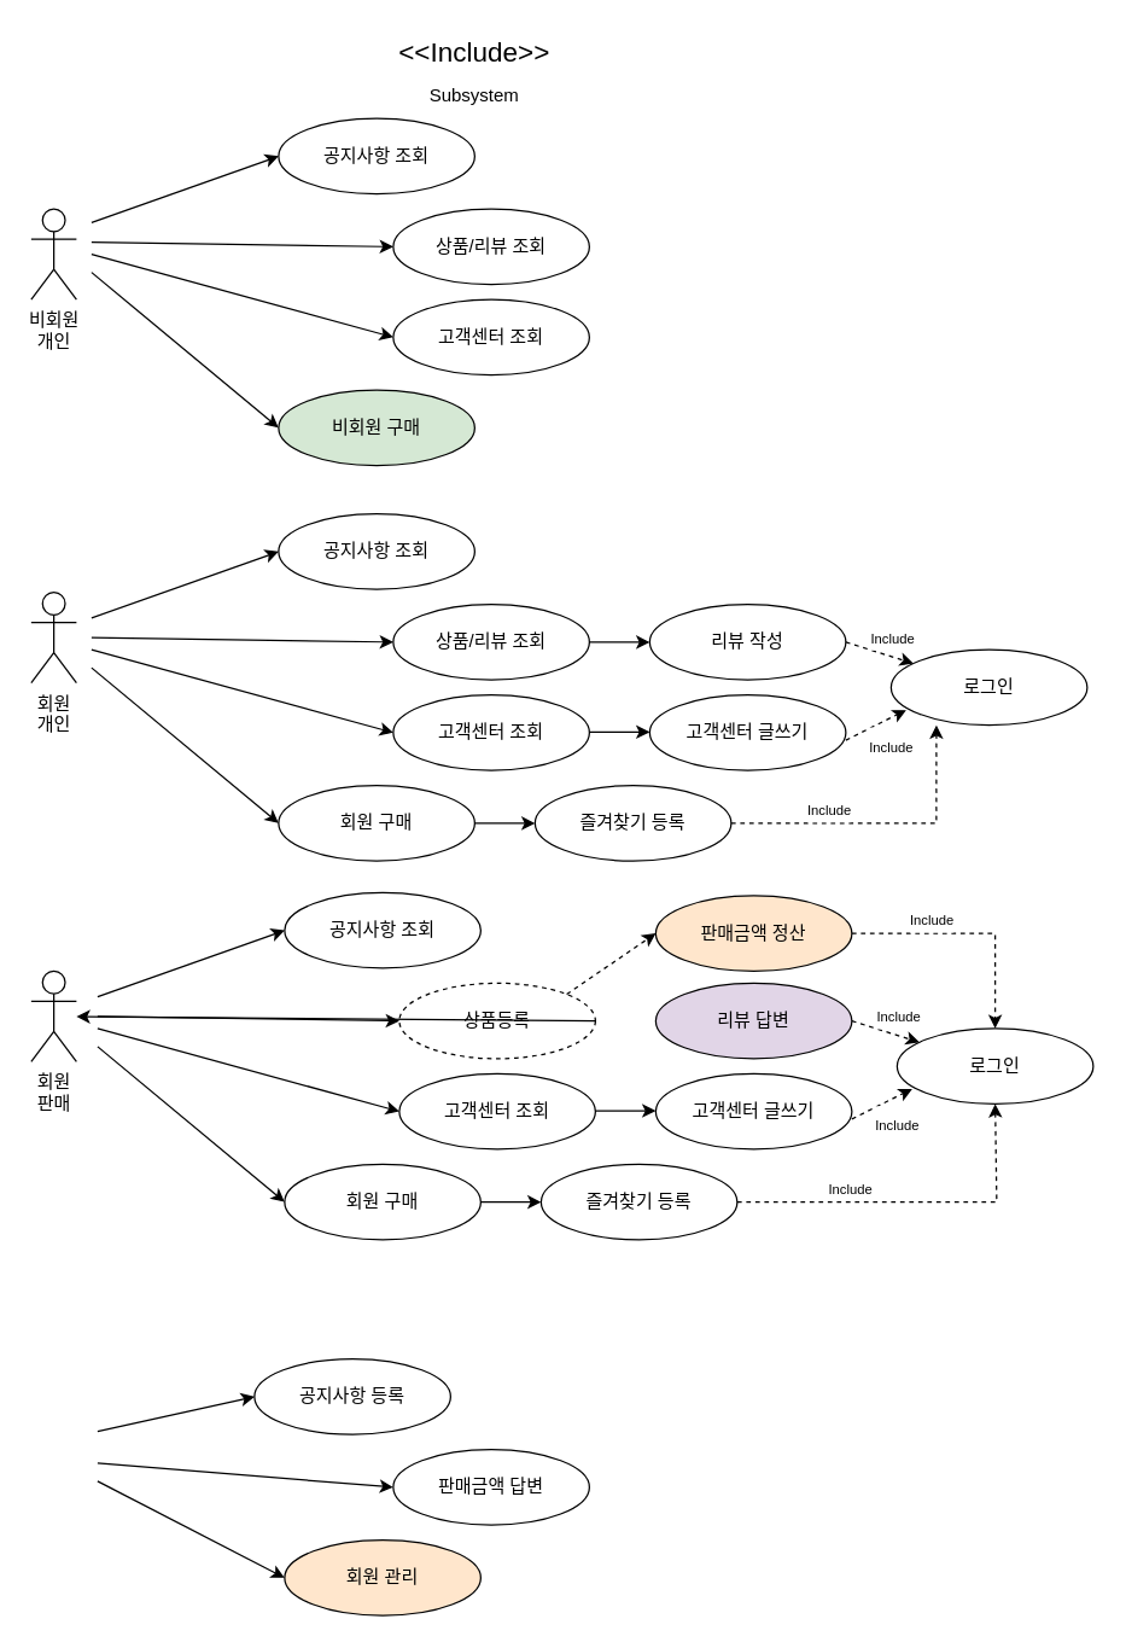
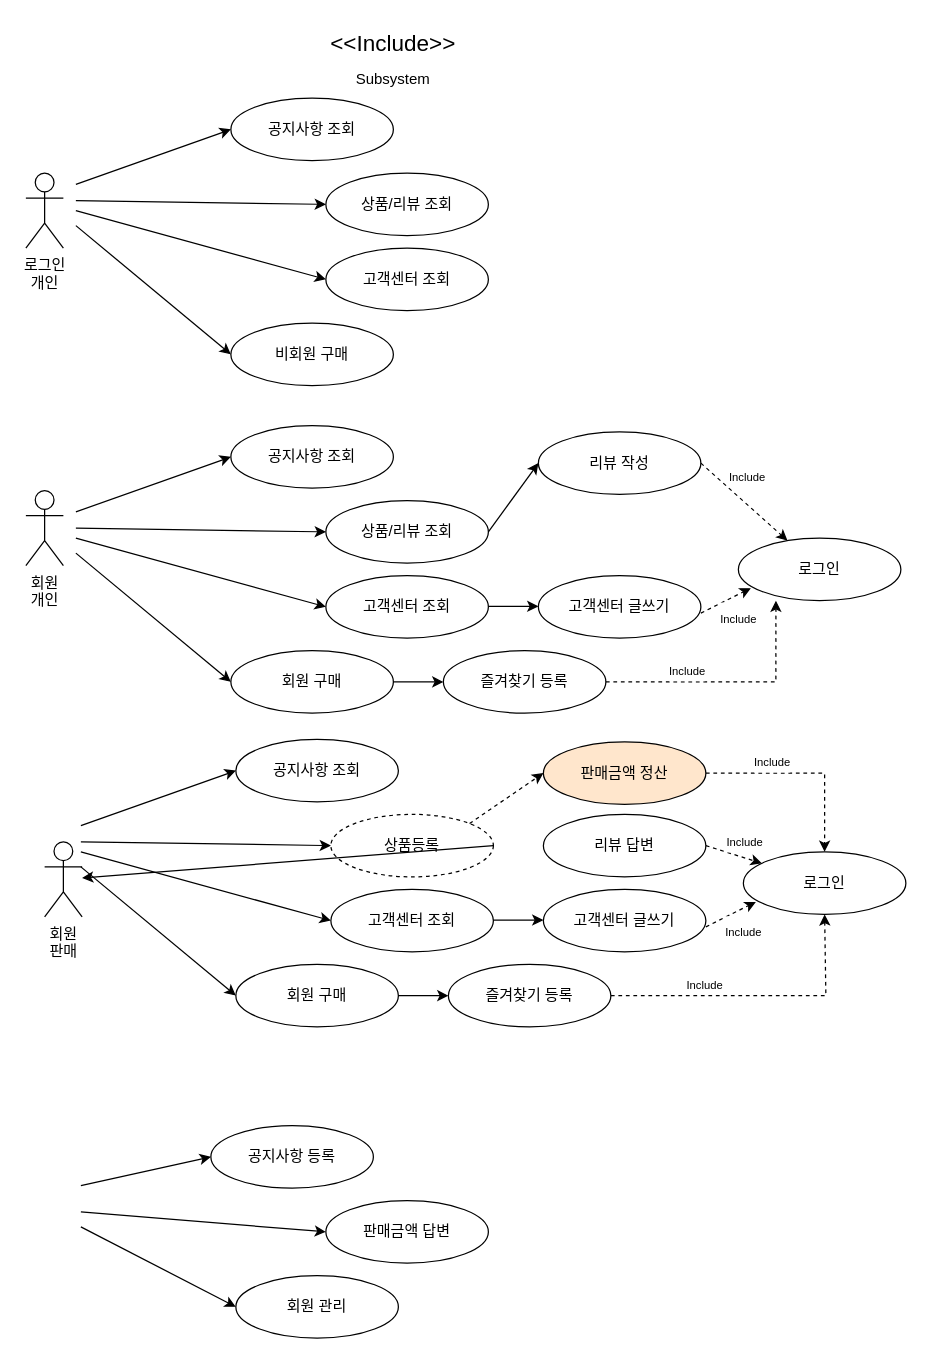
  <mxCell id="0" />
  <mxCell id="1" parent="0" />
- <mxCell id="2" value="비회원&lt;br&gt;개인" style="shape=umlActor;verticalLabelPosition=bottom;verticalAlign=top;html=1;outlineConnect=0;" vertex="1" parent="1"><mxGeometry x="20" y="138" width="30" height="60" as="geometry" /></mxCell>
+ <mxCell id="2" value="로그인&lt;br&gt;개인" style="shape=umlActor;verticalLabelPosition=bottom;verticalAlign=top;html=1;outlineConnect=0;" vertex="1" parent="1"><mxGeometry x="20" y="138" width="30" height="60" as="geometry" /></mxCell>
  <mxCell id="3" value="회원&lt;br&gt;개인" style="shape=umlActor;verticalLabelPosition=bottom;verticalAlign=top;html=1;outlineConnect=0;" vertex="1" parent="1"><mxGeometry x="20" y="392" width="30" height="60" as="geometry" /></mxCell>
- <mxCell id="4" value="회원&lt;br&gt;판매" style="shape=umlActor;verticalLabelPosition=bottom;verticalAlign=top;html=1;outlineConnect=0;" vertex="1" parent="1"><mxGeometry x="20" y="643" width="30" height="60" as="geometry" /></mxCell>
+ <mxCell id="4" value="회원&lt;br&gt;판매" style="shape=umlActor;verticalLabelPosition=bottom;verticalAlign=top;html=1;outlineConnect=0;" vertex="1" parent="1"><mxGeometry x="35" y="673" width="30" height="60" as="geometry" /></mxCell>
  <mxCell id="5" value="공지사항 조회" style="ellipse;whiteSpace=wrap;html=1;" vertex="1" parent="1"><mxGeometry x="184" y="78" width="130" height="50" as="geometry" /></mxCell>
  <mxCell id="6" value="상품/리뷰 조회" style="ellipse;whiteSpace=wrap;html=1;" vertex="1" parent="1"><mxGeometry x="260" y="138" width="130" height="50" as="geometry" /></mxCell>
- <mxCell id="7" value="비회원 구매" style="ellipse;whiteSpace=wrap;html=1;fillColor=#d5e8d4;" vertex="1" parent="1"><mxGeometry x="184" y="258" width="130" height="50" as="geometry" /></mxCell>
+ <mxCell id="7" value="비회원 구매" style="ellipse;whiteSpace=wrap;html=1;" vertex="1" parent="1"><mxGeometry x="184" y="258" width="130" height="50" as="geometry" /></mxCell>
  <mxCell id="8" value="고객센터 조회" style="ellipse;whiteSpace=wrap;html=1;" vertex="1" parent="1"><mxGeometry x="260" y="198" width="130" height="50" as="geometry" /></mxCell>
  <mxCell id="9" value="&lt;font style=&quot;font-size: 18px;&quot;&gt;&amp;lt;&amp;lt;Include&amp;gt;&amp;gt;&lt;/font&gt;" style="text;html=1;strokeColor=none;fillColor=none;align=center;verticalAlign=middle;whiteSpace=wrap;rounded=0;" vertex="1" parent="1"><mxGeometry x="224" y="20" width="180" height="30" as="geometry" /></mxCell>
  <mxCell id="10" value="Subsystem" style="text;html=1;strokeColor=none;fillColor=none;align=center;verticalAlign=middle;whiteSpace=wrap;rounded=0;" vertex="1" parent="1"><mxGeometry x="224" y="48" width="180" height="30" as="geometry" /></mxCell>
  <mxCell id="11" value="" style="endArrow=classic;html=1;rounded=0;fontSize=18;entryX=0;entryY=0.5;entryDx=0;entryDy=0;" edge="1" parent="1" target="6"><mxGeometry width="50" height="50" relative="1" as="geometry"><mxPoint x="60" y="160" as="sourcePoint" /><mxPoint x="184" y="160" as="targetPoint" /></mxGeometry></mxCell>
  <mxCell id="12" value="" style="endArrow=classic;html=1;rounded=0;fontSize=18;entryX=0;entryY=0.5;entryDx=0;entryDy=0;" edge="1" parent="1" target="5"><mxGeometry width="50" height="50" relative="1" as="geometry"><mxPoint x="60" y="147" as="sourcePoint" /><mxPoint x="180" y="110" as="targetPoint" /></mxGeometry></mxCell>
  <mxCell id="13" value="" style="endArrow=classic;html=1;rounded=0;fontSize=18;entryX=0;entryY=0.5;entryDx=0;entryDy=0;" edge="1" parent="1" target="8"><mxGeometry width="50" height="50" relative="1" as="geometry"><mxPoint x="60" y="168" as="sourcePoint" /><mxPoint x="186" y="220" as="targetPoint" /></mxGeometry></mxCell>
  <mxCell id="14" value="" style="endArrow=classic;html=1;rounded=0;fontSize=18;entryX=0;entryY=0.5;entryDx=0;entryDy=0;" edge="1" parent="1" target="7"><mxGeometry width="50" height="50" relative="1" as="geometry"><mxPoint x="60" y="180" as="sourcePoint" /><mxPoint x="184" y="258" as="targetPoint" /></mxGeometry></mxCell>
  <mxCell id="15" value="공지사항 조회" style="ellipse;whiteSpace=wrap;html=1;" vertex="1" parent="1"><mxGeometry x="184" y="340" width="130" height="50" as="geometry" /></mxCell>
  <mxCell id="16" value="상품/리뷰 조회" style="ellipse;whiteSpace=wrap;html=1;" vertex="1" parent="1"><mxGeometry x="260" y="400" width="130" height="50" as="geometry" /></mxCell>
  <mxCell id="17" value="회원 구매" style="ellipse;whiteSpace=wrap;html=1;" vertex="1" parent="1"><mxGeometry x="184" y="520" width="130" height="50" as="geometry" /></mxCell>
  <mxCell id="18" value="고객센터 조회" style="ellipse;whiteSpace=wrap;html=1;" vertex="1" parent="1"><mxGeometry x="260" y="460" width="130" height="50" as="geometry" /></mxCell>
  <mxCell id="19" value="" style="endArrow=classic;html=1;rounded=0;fontSize=18;entryX=0;entryY=0.5;entryDx=0;entryDy=0;" edge="1" parent="1" target="16"><mxGeometry width="50" height="50" relative="1" as="geometry"><mxPoint x="60" y="422" as="sourcePoint" /><mxPoint x="184" y="422" as="targetPoint" /></mxGeometry></mxCell>
  <mxCell id="20" value="" style="endArrow=classic;html=1;rounded=0;fontSize=18;entryX=0;entryY=0.5;entryDx=0;entryDy=0;" edge="1" parent="1" target="15"><mxGeometry width="50" height="50" relative="1" as="geometry"><mxPoint x="60" y="409" as="sourcePoint" /><mxPoint x="180" y="372" as="targetPoint" /></mxGeometry></mxCell>
  <mxCell id="21" value="" style="endArrow=classic;html=1;rounded=0;fontSize=18;entryX=0;entryY=0.5;entryDx=0;entryDy=0;" edge="1" parent="1" target="18"><mxGeometry width="50" height="50" relative="1" as="geometry"><mxPoint x="60" y="430" as="sourcePoint" /><mxPoint x="186" y="482" as="targetPoint" /></mxGeometry></mxCell>
  <mxCell id="22" value="" style="endArrow=classic;html=1;rounded=0;fontSize=18;entryX=0;entryY=0.5;entryDx=0;entryDy=0;" edge="1" parent="1" target="17"><mxGeometry width="50" height="50" relative="1" as="geometry"><mxPoint x="60" y="442" as="sourcePoint" /><mxPoint x="184" y="520" as="targetPoint" /></mxGeometry></mxCell>
- <mxCell id="23" value="리뷰 작성" style="ellipse;whiteSpace=wrap;html=1;" vertex="1" parent="1"><mxGeometry x="430" y="400" width="130" height="50" as="geometry" /></mxCell>
+ <mxCell id="23" value="리뷰 작성" style="ellipse;whiteSpace=wrap;html=1;" vertex="1" parent="1"><mxGeometry x="430" y="345" width="130" height="50" as="geometry" /></mxCell>
  <mxCell id="24" value="고객센터 글쓰기" style="ellipse;whiteSpace=wrap;html=1;" vertex="1" parent="1"><mxGeometry x="430" y="460" width="130" height="50" as="geometry" /></mxCell>
  <mxCell id="25" value="" style="endArrow=classic;html=1;rounded=0;fontSize=18;entryX=0;entryY=0.5;entryDx=0;entryDy=0;exitX=1;exitY=0.5;exitDx=0;exitDy=0;" edge="1" parent="1" source="16" target="23"><mxGeometry width="50" height="50" relative="1" as="geometry"><mxPoint x="380" y="440" as="sourcePoint" /><mxPoint x="430" y="390" as="targetPoint" /></mxGeometry></mxCell>
  <mxCell id="26" value="" style="endArrow=classic;html=1;rounded=0;fontSize=18;entryX=0;entryY=0.5;entryDx=0;entryDy=0;exitX=1;exitY=0.5;exitDx=0;exitDy=0;" edge="1" parent="1"><mxGeometry width="50" height="50" relative="1" as="geometry"><mxPoint x="390" y="484.58" as="sourcePoint" /><mxPoint x="430" y="484.58" as="targetPoint" /></mxGeometry></mxCell>
  <mxCell id="27" value="공지사항 조회" style="ellipse;whiteSpace=wrap;html=1;" vertex="1" parent="1"><mxGeometry x="188" y="591" width="130" height="50" as="geometry" /></mxCell>
  <mxCell id="28" value="상품등록" style="ellipse;whiteSpace=wrap;html=1;dashed=1;" vertex="1" parent="1"><mxGeometry x="264" y="651" width="130" height="50" as="geometry" /></mxCell>
  <mxCell id="29" value="회원 구매" style="ellipse;whiteSpace=wrap;html=1;" vertex="1" parent="1"><mxGeometry x="188" y="771" width="130" height="50" as="geometry" /></mxCell>
  <mxCell id="30" value="고객센터 조회" style="ellipse;whiteSpace=wrap;html=1;" vertex="1" parent="1"><mxGeometry x="264" y="711" width="130" height="50" as="geometry" /></mxCell>
  <mxCell id="31" value="" style="endArrow=classic;html=1;rounded=0;fontSize=18;entryX=0;entryY=0.5;entryDx=0;entryDy=0;" edge="1" parent="1" target="28"><mxGeometry width="50" height="50" relative="1" as="geometry"><mxPoint x="64" y="673" as="sourcePoint" /><mxPoint x="188" y="673" as="targetPoint" /></mxGeometry></mxCell>
  <mxCell id="32" value="" style="endArrow=classic;html=1;rounded=0;fontSize=18;entryX=0;entryY=0.5;entryDx=0;entryDy=0;" edge="1" parent="1" target="27"><mxGeometry width="50" height="50" relative="1" as="geometry"><mxPoint x="64" y="660" as="sourcePoint" /><mxPoint x="184" y="623" as="targetPoint" /></mxGeometry></mxCell>
  <mxCell id="33" value="" style="endArrow=classic;html=1;rounded=0;fontSize=18;entryX=0;entryY=0.5;entryDx=0;entryDy=0;" edge="1" parent="1" target="30"><mxGeometry width="50" height="50" relative="1" as="geometry"><mxPoint x="64" y="681" as="sourcePoint" /><mxPoint x="190" y="733" as="targetPoint" /></mxGeometry></mxCell>
  <mxCell id="34" value="" style="endArrow=classic;html=1;rounded=0;fontSize=18;entryX=0;entryY=0.5;entryDx=0;entryDy=0;" edge="1" parent="1" target="29"><mxGeometry width="50" height="50" relative="1" as="geometry"><mxPoint x="64" y="693" as="sourcePoint" /><mxPoint x="188" y="771" as="targetPoint" /></mxGeometry></mxCell>
- <mxCell id="35" value="리뷰 답변" style="ellipse;whiteSpace=wrap;html=1;fillColor=#e1d5e7;" vertex="1" parent="1"><mxGeometry x="434" y="651" width="130" height="50" as="geometry" /></mxCell>
+ <mxCell id="35" value="리뷰 답변" style="ellipse;whiteSpace=wrap;html=1;" vertex="1" parent="1"><mxGeometry x="434" y="651" width="130" height="50" as="geometry" /></mxCell>
  <mxCell id="36" value="고객센터 글쓰기" style="ellipse;whiteSpace=wrap;html=1;" vertex="1" parent="1"><mxGeometry x="434" y="711" width="130" height="50" as="geometry" /></mxCell>
  <mxCell id="37" value="" style="endArrow=classic;html=1;rounded=0;fontSize=18;exitX=1;exitY=0.5;exitDx=0;exitDy=0;" edge="1" parent="1" source="28" target="4"><mxGeometry width="50" height="50" relative="1" as="geometry"><mxPoint x="384" y="691" as="sourcePoint" /><mxPoint x="434" y="641" as="targetPoint" /></mxGeometry></mxCell>
  <mxCell id="38" value="" style="endArrow=classic;html=1;rounded=0;fontSize=18;entryX=0;entryY=0.5;entryDx=0;entryDy=0;exitX=1;exitY=0.5;exitDx=0;exitDy=0;" edge="1" parent="1"><mxGeometry width="50" height="50" relative="1" as="geometry"><mxPoint x="394" y="735.58" as="sourcePoint" /><mxPoint x="434" y="735.58" as="targetPoint" /></mxGeometry></mxCell>
  <mxCell id="39" value="즐겨찾기 등록" style="ellipse;whiteSpace=wrap;html=1;" vertex="1" parent="1"><mxGeometry x="354" y="520" width="130" height="50" as="geometry" /></mxCell>
  <mxCell id="40" value="" style="endArrow=classic;html=1;rounded=0;fontSize=18;entryX=0;entryY=0.5;entryDx=0;entryDy=0;exitX=1;exitY=0.5;exitDx=0;exitDy=0;" edge="1" parent="1" target="39"><mxGeometry width="50" height="50" relative="1" as="geometry"><mxPoint x="314" y="545" as="sourcePoint" /><mxPoint x="354" y="510" as="targetPoint" /></mxGeometry></mxCell>
  <mxCell id="41" value="" style="endArrow=classic;html=1;rounded=0;fontSize=18;entryX=0;entryY=0.5;entryDx=0;entryDy=0;exitX=1;exitY=0;exitDx=0;exitDy=0;dashed=1;" edge="1" parent="1" source="28" target="42"><mxGeometry width="50" height="50" relative="1" as="geometry"><mxPoint x="394" y="643" as="sourcePoint" /><mxPoint x="434" y="643" as="targetPoint" /></mxGeometry></mxCell>
  <mxCell id="42" value="판매금액 정산" style="ellipse;whiteSpace=wrap;html=1;fillColor=#ffe6cc;" vertex="1" parent="1"><mxGeometry x="434" y="593" width="130" height="50" as="geometry" /></mxCell>
  <mxCell id="43" value="로그인" style="ellipse;whiteSpace=wrap;html=1;" vertex="1" parent="1"><mxGeometry x="590" y="430" width="130" height="50" as="geometry" /></mxCell>
  <mxCell id="44" value="" style="endArrow=classic;html=1;rounded=0;fontSize=18;exitX=1;exitY=0.5;exitDx=0;exitDy=0;dashed=1;" edge="1" parent="1" source="23" target="43"><mxGeometry width="50" height="50" relative="1" as="geometry"><mxPoint x="550" y="405" as="sourcePoint" /><mxPoint x="670" y="340" as="targetPoint" /><Array as="points" /></mxGeometry></mxCell>
  <mxCell id="45" value="&lt;font style=&quot;font-size: 9px;&quot;&gt;Include&lt;/font&gt;" style="edgeLabel;html=1;align=center;verticalAlign=middle;resizable=0;points=[];fontSize=18;" vertex="1" connectable="0" parent="44"><mxGeometry x="-0.444" y="-1" relative="1" as="geometry"><mxPoint x="18" y="-10" as="offset" /></mxGeometry></mxCell>
  <mxCell id="46" value="" style="endArrow=classic;html=1;rounded=0;fontSize=18;dashed=1;" edge="1" parent="1"><mxGeometry width="50" height="50" relative="1" as="geometry"><mxPoint x="560" y="490" as="sourcePoint" /><mxPoint x="600" y="470" as="targetPoint" /><Array as="points" /></mxGeometry></mxCell>
  <mxCell id="47" value="&lt;font style=&quot;font-size: 9px;&quot;&gt;Include&lt;/font&gt;" style="edgeLabel;html=1;align=center;verticalAlign=middle;resizable=0;points=[];fontSize=18;" vertex="1" connectable="0" parent="46"><mxGeometry x="-0.444" y="-1" relative="1" as="geometry"><mxPoint x="18" y="6" as="offset" /></mxGeometry></mxCell>
  <mxCell id="48" value="" style="endArrow=classic;html=1;rounded=0;fontSize=18;exitX=1;exitY=0.5;exitDx=0;exitDy=0;dashed=1;entryX=0.231;entryY=1;entryDx=0;entryDy=0;entryPerimeter=0;" edge="1" parent="1" source="39" target="43"><mxGeometry width="50" height="50" relative="1" as="geometry"><mxPoint x="580" y="445" as="sourcePoint" /><mxPoint x="624.764" y="459.136" as="targetPoint" /><Array as="points"><mxPoint x="620" y="545" /></Array></mxGeometry></mxCell>
  <mxCell id="49" value="&lt;font style=&quot;font-size: 9px;&quot;&gt;Include&lt;/font&gt;" style="edgeLabel;html=1;align=center;verticalAlign=middle;resizable=0;points=[];fontSize=18;" vertex="1" connectable="0" parent="48"><mxGeometry x="-0.444" y="-1" relative="1" as="geometry"><mxPoint x="8" y="-13" as="offset" /></mxGeometry></mxCell>
  <mxCell id="50" value="로그인" style="ellipse;whiteSpace=wrap;html=1;" vertex="1" parent="1"><mxGeometry x="594" y="681" width="130" height="50" as="geometry" /></mxCell>
  <mxCell id="51" value="" style="endArrow=classic;html=1;rounded=0;fontSize=18;exitX=1;exitY=0.5;exitDx=0;exitDy=0;dashed=1;" edge="1" parent="1" target="50"><mxGeometry width="50" height="50" relative="1" as="geometry"><mxPoint x="564" y="676" as="sourcePoint" /><mxPoint x="674" y="591" as="targetPoint" /><Array as="points" /></mxGeometry></mxCell>
  <mxCell id="52" value="&lt;font style=&quot;font-size: 9px;&quot;&gt;Include&lt;/font&gt;" style="edgeLabel;html=1;align=center;verticalAlign=middle;resizable=0;points=[];fontSize=18;" vertex="1" connectable="0" parent="51"><mxGeometry x="-0.444" y="-1" relative="1" as="geometry"><mxPoint x="18" y="-10" as="offset" /></mxGeometry></mxCell>
  <mxCell id="53" value="" style="endArrow=classic;html=1;rounded=0;fontSize=18;dashed=1;" edge="1" parent="1"><mxGeometry width="50" height="50" relative="1" as="geometry"><mxPoint x="564" y="741" as="sourcePoint" /><mxPoint x="604" y="721" as="targetPoint" /><Array as="points" /></mxGeometry></mxCell>
  <mxCell id="54" value="&lt;font style=&quot;font-size: 9px;&quot;&gt;Include&lt;/font&gt;" style="edgeLabel;html=1;align=center;verticalAlign=middle;resizable=0;points=[];fontSize=18;" vertex="1" connectable="0" parent="53"><mxGeometry x="-0.444" y="-1" relative="1" as="geometry"><mxPoint x="18" y="6" as="offset" /></mxGeometry></mxCell>
  <mxCell id="55" value="" style="endArrow=classic;html=1;rounded=0;fontSize=18;exitX=1;exitY=0.5;exitDx=0;exitDy=0;dashed=1;entryX=0.5;entryY=0;entryDx=0;entryDy=0;" edge="1" parent="1" target="50" source="42"><mxGeometry width="50" height="50" relative="1" as="geometry"><mxPoint x="488" y="796" as="sourcePoint" /><mxPoint x="628.764" y="710.136" as="targetPoint" /><Array as="points"><mxPoint x="659" y="618" /></Array></mxGeometry></mxCell>
  <mxCell id="56" value="&lt;font style=&quot;font-size: 9px;&quot;&gt;Include&lt;/font&gt;" style="edgeLabel;html=1;align=center;verticalAlign=middle;resizable=0;points=[];fontSize=18;" vertex="1" connectable="0" parent="55"><mxGeometry x="-0.444" y="-1" relative="1" as="geometry"><mxPoint x="8" y="-13" as="offset" /></mxGeometry></mxCell>
  <mxCell id="57" value="즐겨찾기 등록" style="ellipse;whiteSpace=wrap;html=1;" vertex="1" parent="1"><mxGeometry x="358" y="771" width="130" height="50" as="geometry" /></mxCell>
  <mxCell id="58" value="" style="endArrow=classic;html=1;rounded=0;fontSize=18;entryX=0;entryY=0.5;entryDx=0;entryDy=0;exitX=1;exitY=0.5;exitDx=0;exitDy=0;" edge="1" parent="1" target="57"><mxGeometry width="50" height="50" relative="1" as="geometry"><mxPoint x="318" y="796" as="sourcePoint" /><mxPoint x="358" y="761" as="targetPoint" /></mxGeometry></mxCell>
  <mxCell id="59" value="" style="endArrow=classic;html=1;rounded=0;fontSize=18;exitX=1;exitY=0.5;exitDx=0;exitDy=0;dashed=1;entryX=0.5;entryY=1;entryDx=0;entryDy=0;" edge="1" parent="1" source="57" target="50"><mxGeometry width="50" height="50" relative="1" as="geometry"><mxPoint x="584" y="696" as="sourcePoint" /><mxPoint x="624.03" y="731" as="targetPoint" /><Array as="points"><mxPoint x="660" y="796" /></Array></mxGeometry></mxCell>
  <mxCell id="60" value="&lt;font style=&quot;font-size: 9px;&quot;&gt;Include&lt;/font&gt;" style="edgeLabel;html=1;align=center;verticalAlign=middle;resizable=0;points=[];fontSize=18;" vertex="1" connectable="0" parent="59"><mxGeometry x="-0.444" y="-1" relative="1" as="geometry"><mxPoint x="8" y="-13" as="offset" /></mxGeometry></mxCell>
  <mxCell id="61" value="공지사항 등록" style="ellipse;whiteSpace=wrap;html=1;" vertex="1" parent="1"><mxGeometry x="168" y="900" width="130" height="50" as="geometry" /></mxCell>
- <mxCell id="62" value="회원 관리" style="ellipse;whiteSpace=wrap;html=1;fillColor=#ffe6cc;" vertex="1" parent="1"><mxGeometry x="188" y="1020" width="130" height="50" as="geometry" /></mxCell>
+ <mxCell id="62" value="회원 관리" style="ellipse;whiteSpace=wrap;html=1;" vertex="1" parent="1"><mxGeometry x="188" y="1020" width="130" height="50" as="geometry" /></mxCell>
  <mxCell id="63" value="판매금액 답변" style="ellipse;whiteSpace=wrap;html=1;" vertex="1" parent="1"><mxGeometry x="260" y="960" width="130" height="50" as="geometry" /></mxCell>
  <mxCell id="64" value="" style="endArrow=classic;html=1;rounded=0;fontSize=18;entryX=0;entryY=0.5;entryDx=0;entryDy=0;" edge="1" parent="1" target="61"><mxGeometry width="50" height="50" relative="1" as="geometry"><mxPoint x="64" y="948" as="sourcePoint" /><mxPoint x="184" y="911" as="targetPoint" /></mxGeometry></mxCell>
  <mxCell id="65" value="" style="endArrow=classic;html=1;rounded=0;fontSize=18;entryX=0;entryY=0.5;entryDx=0;entryDy=0;" edge="1" parent="1" target="63"><mxGeometry width="50" height="50" relative="1" as="geometry"><mxPoint x="64" y="969" as="sourcePoint" /><mxPoint x="190" y="1021" as="targetPoint" /></mxGeometry></mxCell>
  <mxCell id="66" value="" style="endArrow=classic;html=1;rounded=0;fontSize=18;entryX=0;entryY=0.5;entryDx=0;entryDy=0;" edge="1" parent="1" target="62"><mxGeometry width="50" height="50" relative="1" as="geometry"><mxPoint x="64" y="981" as="sourcePoint" /><mxPoint x="188" y="1059" as="targetPoint" /></mxGeometry></mxCell>
